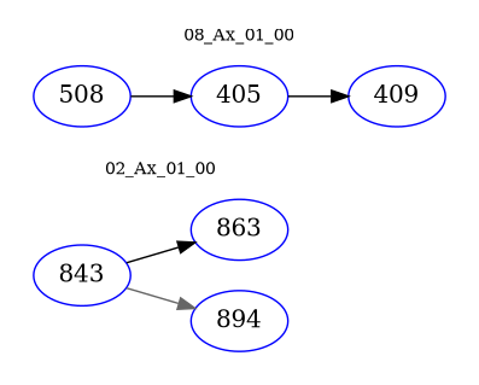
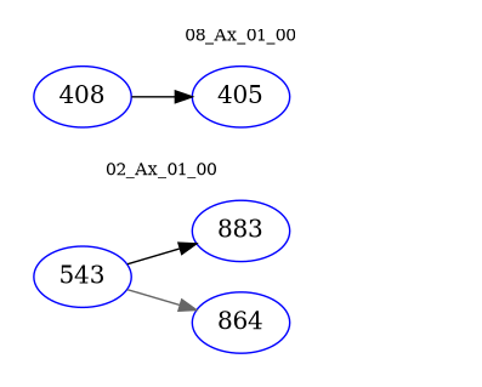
  digraph {
    rankdir=LR
    node [color=blue]
    edge [color=black]
-   n1 [label=843]
-   n2 [label=894]
-   n3 [label=863]
+   n1 [label=543]
+   n2 [label=864]
+   n3 [label=883]
    n4 [label=405]
-   n5 [label=409]
-   n6 [label=508]
+   n6 [label=408]
    subgraph cluster_1 {
      color=white
      fontsize=10
      label="02_Ax_01_00"
      n1
      n2
      n3
    }
    subgraph cluster_2 {
      color=white
      fontsize=10
      label="08_Ax_01_00"
      n4
-     n5
      n6
    }
    n1 -> n2 [color=gray40]
    n1 -> n3
-   n4 -> n5
    n6 -> n4
  }
